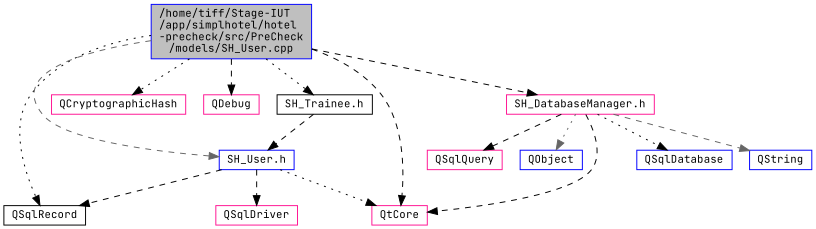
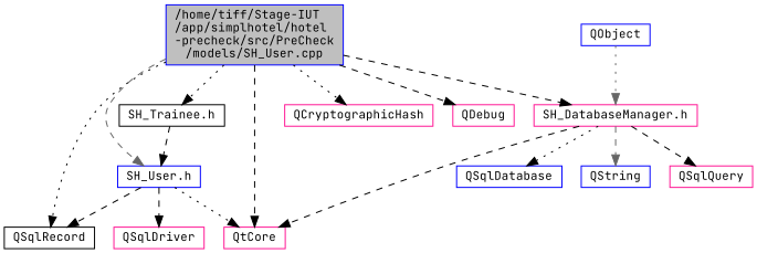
  digraph {
    fontname="JetBrains Mono"
    node [color=deeppink fontname="JetBrains Mono" fontsize=11 shape=record]
    edge [color=black fontname="JetBrains Mono" fontsize=11 labelfontname=Verdana labelfontsize=11 style=dashed]
    n1 [color=blue fillcolor=grey75 fontcolor=black height=0.2 label="/home/tiff/Stage-IUT\l/app/simplhotel/hotel\l-precheck/src/PreCheck\l/models/SH_User.cpp" style=filled width=0.4]
    n2 [color=black height=0.2 label=QSqlRecord width=0.4]
    n3 [height=0.2 label=QtCore width=0.4]
    n4 [height=0.2 label=QCryptographicHash width=0.4]
    n5 [height=0.2 label=QDebug width=0.4]
    n6 [color=blue height=0.2 label="SH_User.h" width=0.4]
    n7 [color=black height=0.2 label="SH_Trainee.h" width=0.4]
    n8 [height=0.2 label="SH_DatabaseManager.h" width=0.4]
    n9 [height=0.2 label=QSqlDriver width=0.4]
    n10 [color=blue height=0.2 label=QSqlDatabase width=0.4]
    n11 [color=blue height=0.2 label=QString width=0.4]
    n12 [height=0.2 label=QSqlQuery width=0.4]
    n13 [color=blue height=0.2 label=QObject width=0.4]
    n1 -> n2 [style=dotted]
    n1 -> n3
    n1 -> n4 [style=dotted]
    n1 -> n5
    n1 -> n6 [color=gray40]
    n1 -> n7 [style=dotted]
    n1 -> n8
    n6 -> n2
    n6 -> n3 [style=dotted]
    n6 -> n9
    n7 -> n6
    n8 -> n3
    n8 -> n10 [style=dotted]
    n8 -> n11 [color=gray40]
    n8 -> n12
-   n8 -> n13 [color=gray40 style=dotted]
+   n13 -> n8 [color=gray40 style=dotted]
  }
